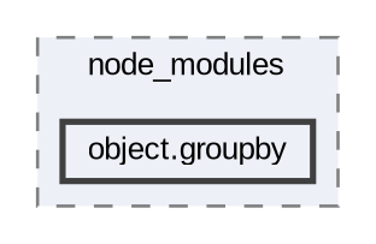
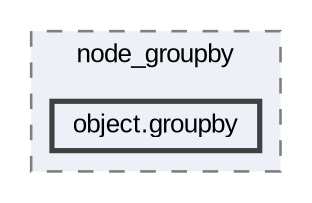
  digraph {
    compound=true
    fontname="Liberation Sans"
    n1 [color=grey25 fillcolor="#edf0f7" fontname="Liberation Sans" fontsize=10 height=0.2 label="object.groupby" shape=box style="filled,bold" width=0.4]
    subgraph cluster_1 {
      bgcolor="#edf0f7"
      fontsize=10
-     label=node_modules
+     label=node_groupby
      pencolor=grey50
      style="filled,dashed"
      n1
    }
  }
